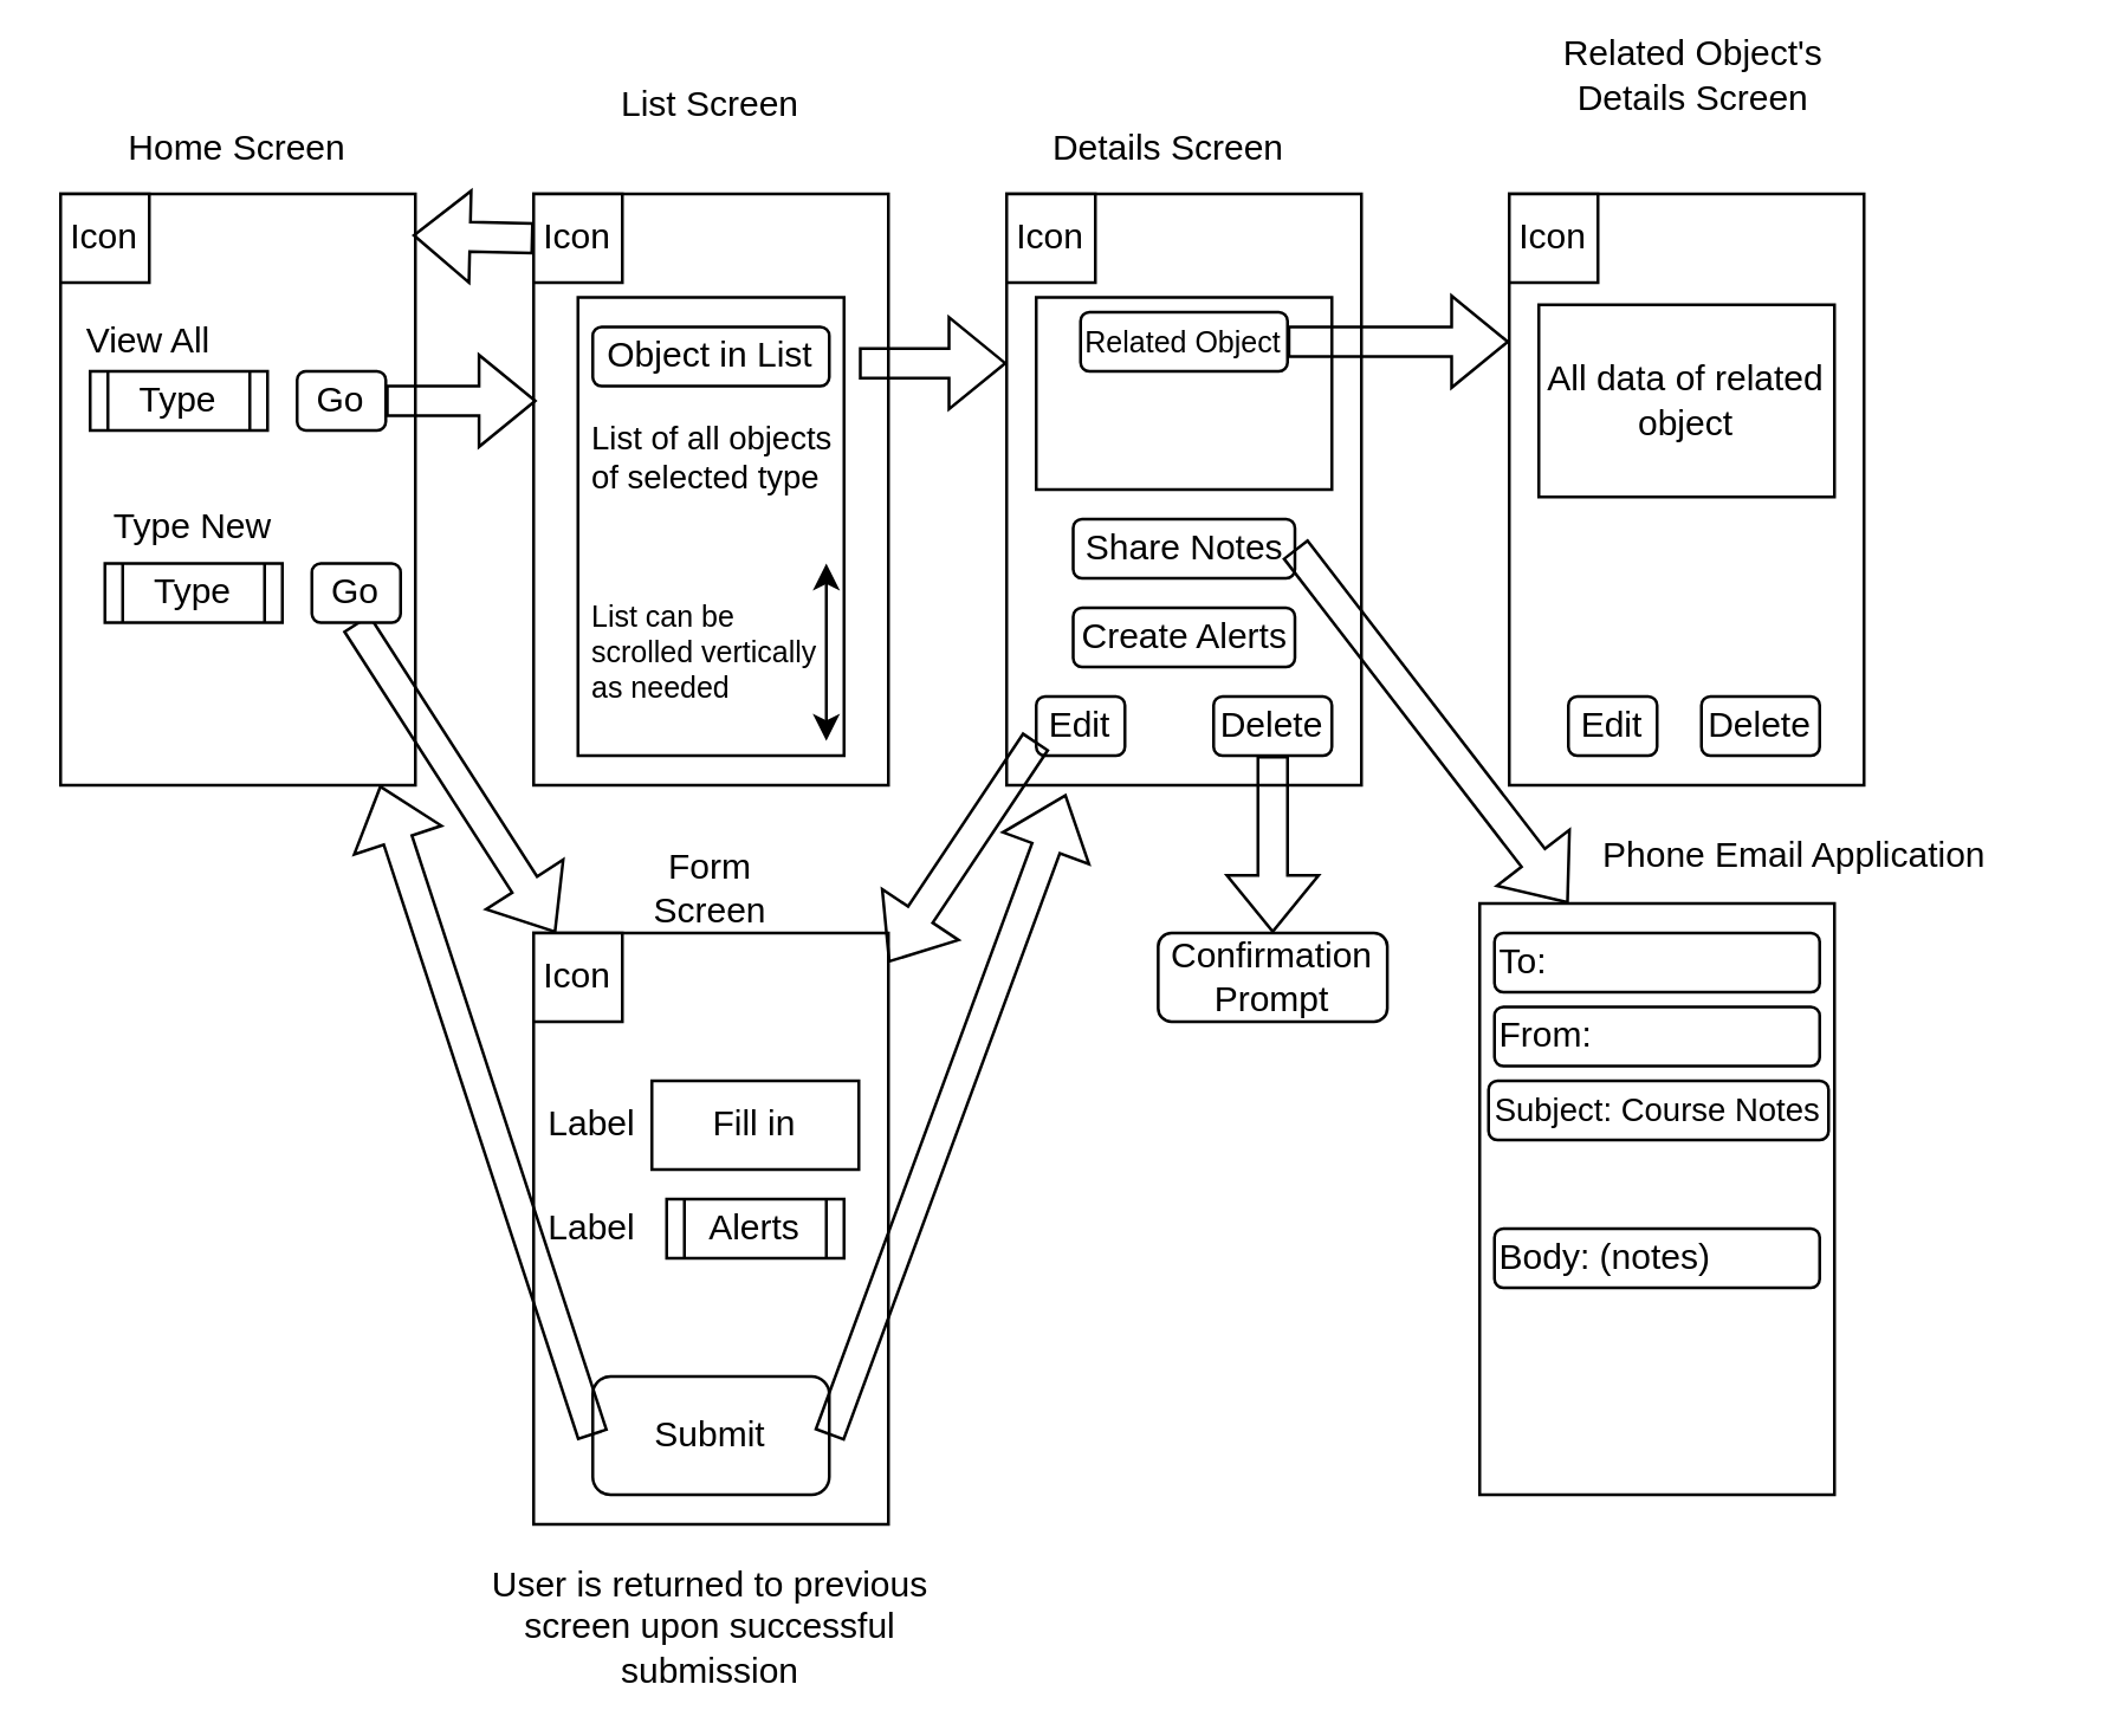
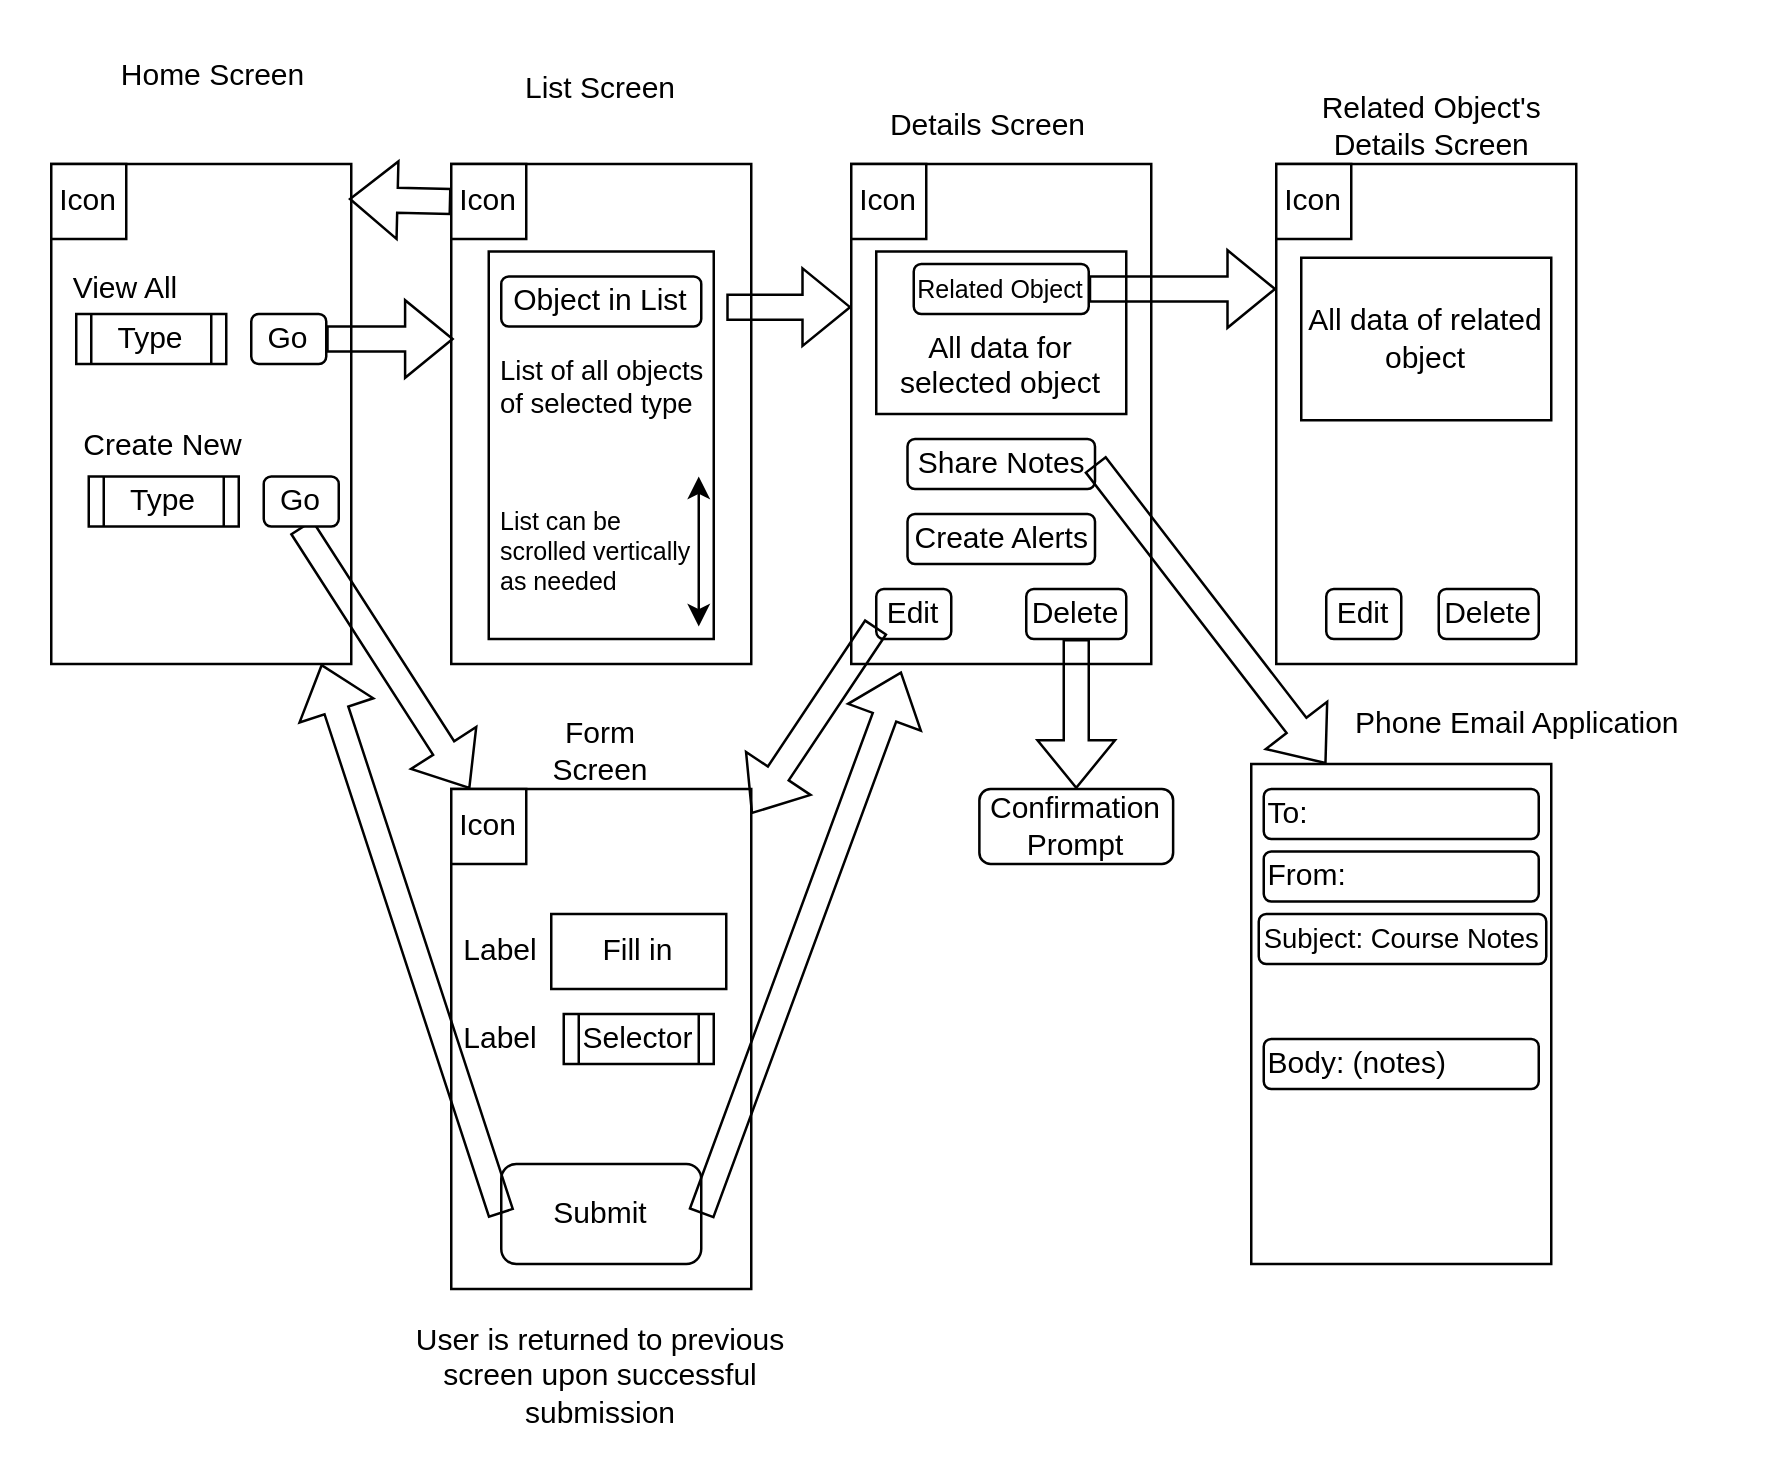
  <mxCell id="0" />
  <mxCell id="1" parent="0" />
  <mxCell id="2" value="" style="rounded=0;whiteSpace=wrap;html=1;" parent="1" vertex="1"><mxGeometry x="20" y="65" width="120" height="200" as="geometry" /></mxCell>
- <mxCell id="3" value="Home Screen" style="text;html=1;align=center;verticalAlign=middle;whiteSpace=wrap;rounded=0;" parent="1" vertex="1"><mxGeometry x="40" y="35" width="80" height="30" as="geometry" /></mxCell>
+ <mxCell id="3" value="Home Screen" style="text;html=1;align=center;verticalAlign=middle;whiteSpace=wrap;rounded=0;" parent="1" vertex="1"><mxGeometry x="45" y="15" width="80" height="30" as="geometry" /></mxCell>
  <mxCell id="4" value="" style="rounded=0;whiteSpace=wrap;html=1;" parent="1" vertex="1"><mxGeometry x="180" y="65" width="120" height="200" as="geometry" /></mxCell>
  <mxCell id="5" value="" style="rounded=0;whiteSpace=wrap;html=1;" parent="1" vertex="1"><mxGeometry x="195" y="100" width="90" height="155" as="geometry" /></mxCell>
  <mxCell id="6" value="" style="shape=flexArrow;endArrow=classic;html=1;rounded=0;entryX=0.017;entryY=0.35;entryDx=0;entryDy=0;exitX=1;exitY=0.5;exitDx=0;exitDy=0;entryPerimeter=0;" parent="1" edge="1" source="18"><mxGeometry width="50" height="50" relative="1" as="geometry"><mxPoint x="129" y="135" as="sourcePoint" /><mxPoint x="181.04" y="135" as="targetPoint" /></mxGeometry></mxCell>
  <mxCell id="7" value="List Screen" style="text;html=1;align=center;verticalAlign=middle;whiteSpace=wrap;rounded=0;" parent="1" vertex="1"><mxGeometry x="205" y="20" width="70" height="30" as="geometry" /></mxCell>
  <mxCell id="8" value="" style="rounded=0;whiteSpace=wrap;html=1;" parent="1" vertex="1"><mxGeometry x="180" y="315" width="120" height="200" as="geometry" /></mxCell>
  <mxCell id="9" value="" style="shape=flexArrow;endArrow=classic;html=1;rounded=0;entryX=0.25;entryY=0;entryDx=0;entryDy=0;exitX=0.5;exitY=1;exitDx=0;exitDy=0;" parent="1" edge="1" target="40" source="59"><mxGeometry width="50" height="50" relative="1" as="geometry"><mxPoint x="142" y="425" as="sourcePoint" /><mxPoint x="179.96" y="425" as="targetPoint" /></mxGeometry></mxCell>
  <mxCell id="10" value="Form Screen" style="text;html=1;align=center;verticalAlign=middle;whiteSpace=wrap;rounded=0;" parent="1" vertex="1"><mxGeometry x="210" y="285" width="60" height="30" as="geometry" /></mxCell>
  <mxCell id="11" value="Fill in" style="rounded=0;whiteSpace=wrap;html=1;" parent="1" vertex="1"><mxGeometry x="220" y="365" width="70" height="30" as="geometry" /></mxCell>
  <mxCell id="12" value="Label" style="text;html=1;align=center;verticalAlign=middle;whiteSpace=wrap;rounded=0;" parent="1" vertex="1"><mxGeometry x="170" y="365" width="60" height="30" as="geometry" /></mxCell>
  <mxCell id="13" value="Submit" style="rounded=1;whiteSpace=wrap;html=1;" parent="1" vertex="1"><mxGeometry x="200" y="465" width="80" height="40" as="geometry" /></mxCell>
  <mxCell id="14" value="Label" style="text;html=1;align=center;verticalAlign=middle;whiteSpace=wrap;rounded=0;" parent="1" vertex="1"><mxGeometry x="170" y="400" width="60" height="30" as="geometry" /></mxCell>
- <mxCell id="15" value="Alerts" style="shape=process;whiteSpace=wrap;html=1;backgroundOutline=1;" parent="1" vertex="1"><mxGeometry x="225" y="405" width="60" height="20" as="geometry" /></mxCell>
+ <mxCell id="15" value="Selector" style="shape=process;whiteSpace=wrap;html=1;backgroundOutline=1;" parent="1" vertex="1"><mxGeometry x="225" y="405" width="60" height="20" as="geometry" /></mxCell>
  <mxCell id="16" value="View All" style="text;html=1;align=center;verticalAlign=middle;whiteSpace=wrap;rounded=0;" parent="1" vertex="1"><mxGeometry x="20" y="100" width="60" height="30" as="geometry" /></mxCell>
  <mxCell id="17" value="Type" style="shape=process;whiteSpace=wrap;html=1;backgroundOutline=1;" parent="1" vertex="1"><mxGeometry x="30" y="125" width="60" height="20" as="geometry" /></mxCell>
  <mxCell id="18" value="Go" style="rounded=1;whiteSpace=wrap;html=1;" parent="1" vertex="1"><mxGeometry x="100" y="125" width="30" height="20" as="geometry" /></mxCell>
  <mxCell id="19" value="" style="shape=flexArrow;endArrow=classic;html=1;rounded=0;entryX=0;entryY=0.25;entryDx=0;entryDy=0;" parent="1" edge="1"><mxGeometry width="50" height="50" relative="1" as="geometry"><mxPoint x="290" y="122.25" as="sourcePoint" /><mxPoint x="340" y="122.25" as="targetPoint" /></mxGeometry></mxCell>
  <mxCell id="20" style="edgeStyle=orthogonalEdgeStyle;rounded=0;orthogonalLoop=1;jettySize=auto;html=1;exitX=0.5;exitY=1;exitDx=0;exitDy=0;" parent="1" source="5" target="5" edge="1"><mxGeometry relative="1" as="geometry" /></mxCell>
  <mxCell id="21" value="" style="rounded=0;whiteSpace=wrap;html=1;" parent="1" vertex="1"><mxGeometry x="340" y="65" width="120" height="200" as="geometry" /></mxCell>
  <mxCell id="22" value="Details Screen" style="text;html=1;align=center;verticalAlign=middle;whiteSpace=wrap;rounded=0;" parent="1" vertex="1"><mxGeometry x="350" y="35" width="90" height="30" as="geometry" /></mxCell>
  <mxCell id="23" value="Create Alerts" style="rounded=1;whiteSpace=wrap;html=1;" parent="1" vertex="1"><mxGeometry x="362.5" y="205" width="75" height="20" as="geometry" /></mxCell>
  <mxCell id="24" value="Edit" style="rounded=1;whiteSpace=wrap;html=1;" parent="1" vertex="1"><mxGeometry x="350" y="235" width="30" height="20" as="geometry" /></mxCell>
  <mxCell id="25" value="" style="shape=flexArrow;endArrow=classic;html=1;rounded=0;exitX=0;exitY=0.75;exitDx=0;exitDy=0;" parent="1" source="24" target="8" edge="1"><mxGeometry width="50" height="50" relative="1" as="geometry"><mxPoint x="312.04" y="285" as="sourcePoint" /><mxPoint x="350" y="285" as="targetPoint" /></mxGeometry></mxCell>
  <mxCell id="26" value="Delete" style="rounded=1;whiteSpace=wrap;html=1;" parent="1" vertex="1"><mxGeometry x="410" y="235" width="40" height="20" as="geometry" /></mxCell>
  <mxCell id="27" value="" style="rounded=0;whiteSpace=wrap;html=1;" parent="1" vertex="1"><mxGeometry x="350" y="100" width="100" height="65" as="geometry" /></mxCell>
  <mxCell id="28" value="Share Notes" style="rounded=1;whiteSpace=wrap;html=1;" parent="1" vertex="1"><mxGeometry x="362.5" y="175" width="75" height="20" as="geometry" /></mxCell>
  <mxCell id="29" value="" style="rounded=0;whiteSpace=wrap;html=1;" parent="1" vertex="1"><mxGeometry x="500" y="305" width="120" height="200" as="geometry" /></mxCell>
  <mxCell id="30" value="" style="shape=flexArrow;endArrow=classic;html=1;rounded=0;exitX=1;exitY=0.5;exitDx=0;exitDy=0;entryX=0.25;entryY=0;entryDx=0;entryDy=0;" parent="1" source="28" target="29" edge="1"><mxGeometry width="50" height="50" relative="1" as="geometry"><mxPoint x="429.995" y="158" as="sourcePoint" /><mxPoint x="511.43" y="80" as="targetPoint" /></mxGeometry></mxCell>
  <mxCell id="31" value="" style="shape=flexArrow;endArrow=classic;html=1;rounded=0;exitX=0;exitY=0.5;exitDx=0;exitDy=0;" parent="1" source="42" edge="1"><mxGeometry width="50" height="50" relative="1" as="geometry"><mxPoint x="183" y="80" as="sourcePoint" /><mxPoint x="139" y="79" as="targetPoint" /></mxGeometry></mxCell>
  <mxCell id="32" value="Object in List" style="rounded=1;whiteSpace=wrap;html=1;" vertex="1" parent="1"><mxGeometry x="200" y="110" width="80" height="20" as="geometry" /></mxCell>
  <mxCell id="33" value="To:" style="rounded=1;whiteSpace=wrap;html=1;align=left;" vertex="1" parent="1"><mxGeometry x="505" y="315" width="110" height="20" as="geometry" /></mxCell>
  <mxCell id="34" value="From:" style="rounded=1;whiteSpace=wrap;html=1;align=left;" vertex="1" parent="1"><mxGeometry x="505" y="340" width="110" height="20" as="geometry" /></mxCell>
  <mxCell id="35" value="Phone Email Application" style="text;whiteSpace=wrap;" vertex="1" parent="1"><mxGeometry x="540" y="275" width="150" height="20" as="geometry" /></mxCell>
  <mxCell id="36" value="&lt;font style=&quot;font-size: 11px;&quot;&gt;Subject: Course Notes&lt;/font&gt;" style="rounded=1;whiteSpace=wrap;html=1;" vertex="1" parent="1"><mxGeometry x="503" y="365" width="115" height="20" as="geometry" /></mxCell>
  <mxCell id="37" value="Body: (notes)" style="rounded=1;whiteSpace=wrap;html=1;align=left;" vertex="1" parent="1"><mxGeometry x="505" y="415" width="110" height="20" as="geometry" /></mxCell>
  <mxCell id="38" value="" style="shape=flexArrow;endArrow=classic;html=1;rounded=0;exitX=0;exitY=0.5;exitDx=0;exitDy=0;entryX=0.9;entryY=1;entryDx=0;entryDy=0;entryPerimeter=0;" edge="1" parent="1" source="13" target="2"><mxGeometry width="50" height="50" relative="1" as="geometry"><mxPoint x="190" y="485" as="sourcePoint" /><mxPoint x="142.04" y="484" as="targetPoint" /></mxGeometry></mxCell>
  <mxCell id="39" value="" style="shape=flexArrow;endArrow=classic;html=1;rounded=0;exitX=1;exitY=0.5;exitDx=0;exitDy=0;entryX=0.167;entryY=1.015;entryDx=0;entryDy=0;entryPerimeter=0;" edge="1" parent="1" source="13" target="21"><mxGeometry width="50" height="50" relative="1" as="geometry"><mxPoint x="370" y="390" as="sourcePoint" /><mxPoint x="320" y="465" as="targetPoint" /></mxGeometry></mxCell>
  <mxCell id="40" value="Icon" style="whiteSpace=wrap;html=1;aspect=fixed;" vertex="1" parent="1"><mxGeometry x="180" y="315" width="30" height="30" as="geometry" /></mxCell>
  <mxCell id="41" value="Icon" style="whiteSpace=wrap;html=1;aspect=fixed;" vertex="1" parent="1"><mxGeometry x="20" y="65" width="30" height="30" as="geometry" /></mxCell>
  <mxCell id="42" value="Icon" style="whiteSpace=wrap;html=1;aspect=fixed;" vertex="1" parent="1"><mxGeometry x="180" y="65" width="30" height="30" as="geometry" /></mxCell>
  <mxCell id="43" value="Icon" style="whiteSpace=wrap;html=1;aspect=fixed;" vertex="1" parent="1"><mxGeometry x="340" y="65" width="30" height="30" as="geometry" /></mxCell>
  <mxCell id="44" value="List can be scrolled vertically as needed" style="rounded=0;whiteSpace=wrap;strokeColor=none;fontSize=10;fillColor=none;align=left;" vertex="1" parent="1"><mxGeometry x="197.5" y="195" width="85" height="50" as="geometry" /></mxCell>
  <mxCell id="45" value="List of all objects of selected type" style="text;whiteSpace=wrap;fontSize=11;" vertex="1" parent="1"><mxGeometry x="197.5" y="135" width="85" height="40" as="geometry" /></mxCell>
  <mxCell id="46" value="" style="endArrow=classic;startArrow=classic;html=1;rounded=0;" edge="1" parent="1"><mxGeometry width="50" height="50" relative="1" as="geometry"><mxPoint x="279" y="250" as="sourcePoint" /><mxPoint x="279" y="190" as="targetPoint" /></mxGeometry></mxCell>
  <mxCell id="47" value="" style="shape=flexArrow;endArrow=classic;html=1;rounded=0;entryX=0;entryY=0.25;entryDx=0;entryDy=0;exitX=1;exitY=0.5;exitDx=0;exitDy=0;" edge="1" parent="1" source="54" target="48"><mxGeometry width="50" height="50" relative="1" as="geometry"><mxPoint x="465" y="115" as="sourcePoint" /><mxPoint x="505" y="110" as="targetPoint" /></mxGeometry></mxCell>
  <mxCell id="48" value="" style="rounded=0;whiteSpace=wrap;html=1;" vertex="1" parent="1"><mxGeometry x="510" y="65" width="120" height="200" as="geometry" /></mxCell>
- <mxCell id="49" value="Related Object's Details Screen" style="text;html=1;align=center;verticalAlign=middle;whiteSpace=wrap;rounded=0;" vertex="1" parent="1"><mxGeometry x="525" y="10" width="95" height="30" as="geometry" /></mxCell>
+ <mxCell id="49" value="Related Object's Details Screen" style="text;html=1;align=center;verticalAlign=middle;whiteSpace=wrap;rounded=0;" vertex="1" parent="1"><mxGeometry x="525" y="35" width="95" height="30" as="geometry" /></mxCell>
  <mxCell id="50" value="Icon" style="whiteSpace=wrap;html=1;aspect=fixed;" vertex="1" parent="1"><mxGeometry x="510" y="65" width="30" height="30" as="geometry" /></mxCell>
  <mxCell id="51" value="All data of related object" style="rounded=0;whiteSpace=wrap;html=1;" vertex="1" parent="1"><mxGeometry x="520" y="102.5" width="100" height="65" as="geometry" /></mxCell>
  <mxCell id="52" value="" style="shape=flexArrow;endArrow=classic;html=1;rounded=0;exitX=0.5;exitY=1;exitDx=0;exitDy=0;" edge="1" parent="1" source="26"><mxGeometry width="50" height="50" relative="1" as="geometry"><mxPoint x="390" y="375" as="sourcePoint" /><mxPoint x="430" y="315" as="targetPoint" /></mxGeometry></mxCell>
  <mxCell id="53" value="Confirmation Prompt" style="rounded=1;whiteSpace=wrap;html=1;" vertex="1" parent="1"><mxGeometry x="391.25" y="315" width="77.5" height="30" as="geometry" /></mxCell>
  <mxCell id="54" value="&lt;font style=&quot;font-size: 10px;&quot;&gt;Related Object&lt;/font&gt;" style="rounded=1;whiteSpace=wrap;html=1;" vertex="1" parent="1"><mxGeometry x="365" y="105" width="70" height="20" as="geometry" /></mxCell>
+ <mxCell id="55" value="All data for selected object" style="text;whiteSpace=wrap;align=center;" vertex="1" parent="1"><mxGeometry x="355" y="125" width="90" height="40" as="geometry" /></mxCell>
  <mxCell id="56" value="Edit" style="rounded=1;whiteSpace=wrap;html=1;" vertex="1" parent="1"><mxGeometry x="530" y="235" width="30" height="20" as="geometry" /></mxCell>
  <mxCell id="57" value="Delete" style="rounded=1;whiteSpace=wrap;html=1;" vertex="1" parent="1"><mxGeometry x="575" y="235" width="40" height="20" as="geometry" /></mxCell>
- <mxCell id="58" value="Type New" style="text;html=1;align=center;verticalAlign=middle;whiteSpace=wrap;rounded=0;" vertex="1" parent="1"><mxGeometry x="25" y="165" width="80" height="25" as="geometry" /></mxCell>
+ <mxCell id="58" value="Create New" style="text;html=1;align=center;verticalAlign=middle;whiteSpace=wrap;rounded=0;" vertex="1" parent="1"><mxGeometry x="25" y="165" width="80" height="25" as="geometry" /></mxCell>
  <mxCell id="59" value="Go" style="rounded=1;whiteSpace=wrap;html=1;" vertex="1" parent="1"><mxGeometry x="105" y="190" width="30" height="20" as="geometry" /></mxCell>
  <mxCell id="60" value="Type" style="shape=process;whiteSpace=wrap;html=1;backgroundOutline=1;" vertex="1" parent="1"><mxGeometry x="35" y="190" width="60" height="20" as="geometry" /></mxCell>
  <mxCell id="61" value="User is returned to previous screen upon successful submission" style="text;html=1;align=center;verticalAlign=middle;whiteSpace=wrap;rounded=0;" vertex="1" parent="1"><mxGeometry x="165" y="535" width="150" height="30" as="geometry" /></mxCell>
